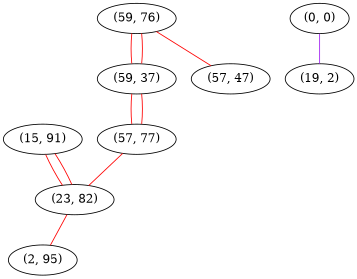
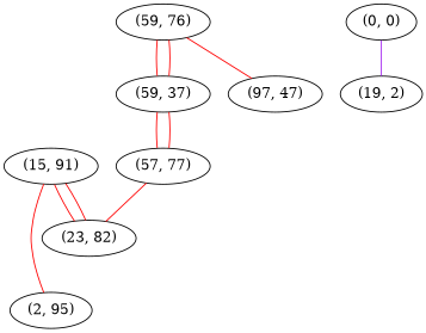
  graph {
    edge [color=red weight=1]
    "(15, 91)"
    "(2, 95)"
    n3 [label="(23, 82)"]
    "(0, 0)"
    "(19, 2)"
    n6 [label="(59, 37)"]
    "(59, 76)"
-   "(97, 47)" [label="(57, 47)"]
+   "(97, 47)"
    "(57, 77)"
-   n3 -- "(2, 95)"
+   "(15, 91)" -- "(2, 95)"
    "(15, 91)" -- n3
    "(15, 91)" -- n3
    "(0, 0)" -- "(19, 2)" [color=purple weight=4]
    n6 -- "(57, 77)"
    n6 -- "(57, 77)"
    "(59, 76)" -- n6
    "(59, 76)" -- n6
    "(59, 76)" -- "(97, 47)"
    "(57, 77)" -- n3
  }
